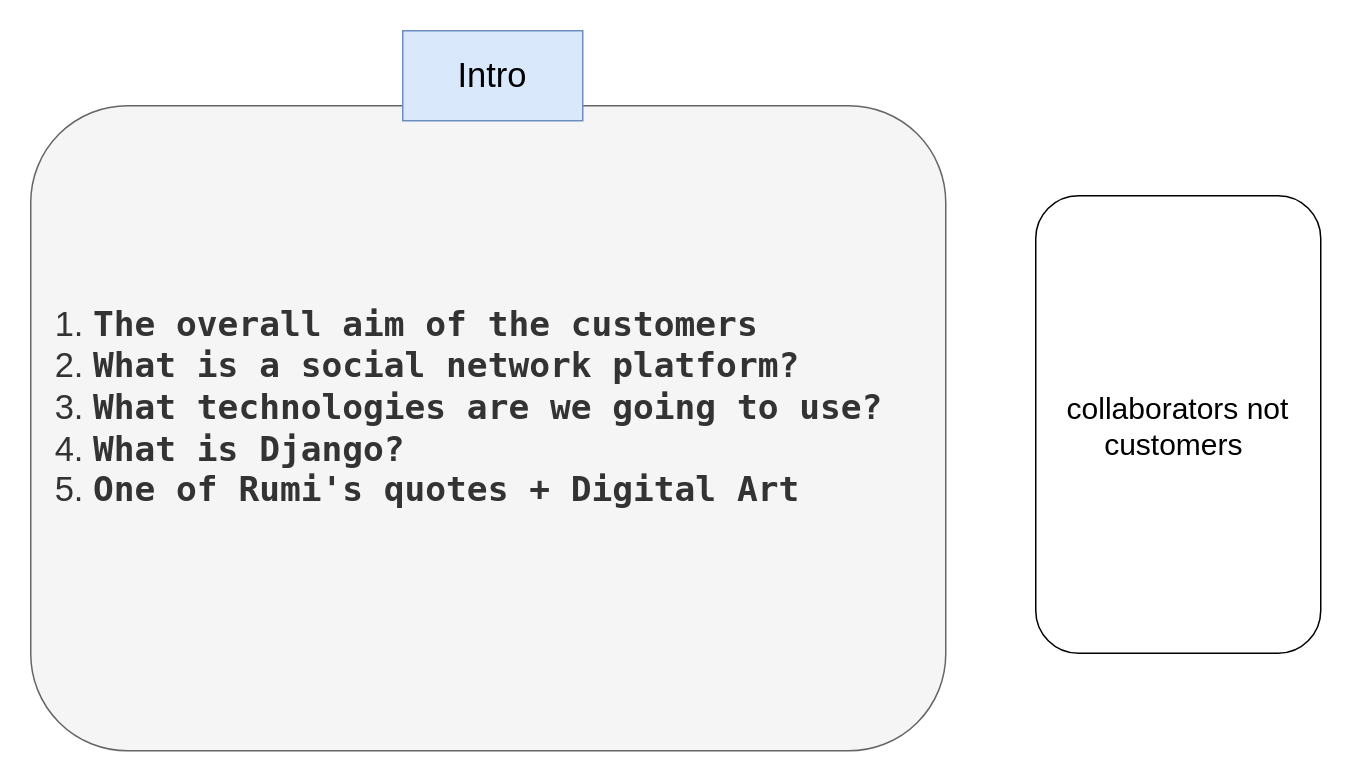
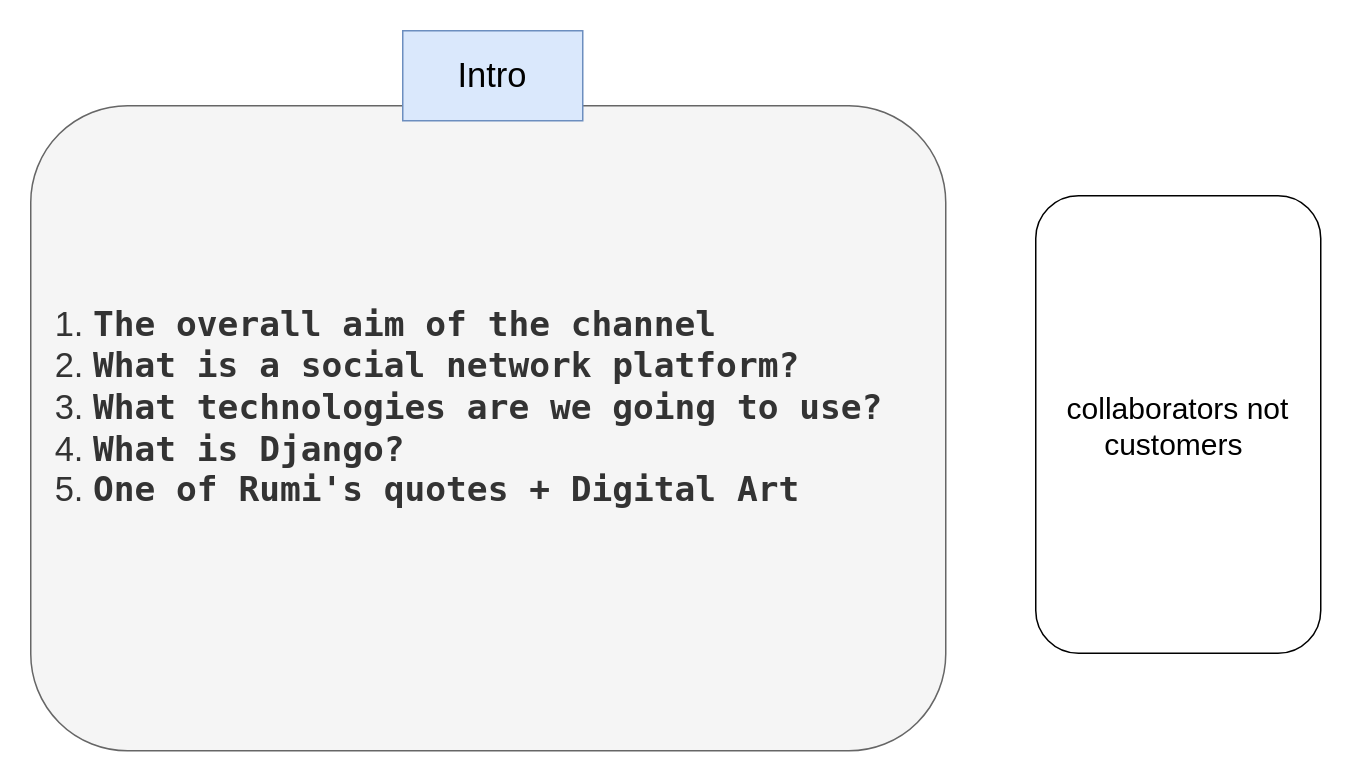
  <mxCell id="0" />
  <mxCell id="1" parent="0" />
- <mxCell id="2" value="&lt;ol&gt;&lt;li&gt;&lt;span style=&quot;font-weight: bold; font-family: &amp;quot;Droid Sans Mono&amp;quot;, &amp;quot;monospace&amp;quot;, monospace; font-size: 23px;&quot;&gt;The overall aim of the customers&lt;/span&gt;&lt;/li&gt;&lt;li&gt;&lt;span style=&quot;font-family: &amp;quot;Droid Sans Mono&amp;quot;, &amp;quot;monospace&amp;quot;, monospace; font-weight: bold;&quot;&gt;What is a social network platform?&lt;/span&gt;&lt;br&gt;&lt;/li&gt;&lt;li&gt;&lt;span style=&quot;font-weight: bold; font-family: &amp;quot;Droid Sans Mono&amp;quot;, &amp;quot;monospace&amp;quot;, monospace;&quot;&gt;What technologies are we going to use?&lt;/span&gt;&lt;br&gt;&lt;/li&gt;&lt;li&gt;&lt;span style=&quot;font-weight: bold; font-family: &amp;quot;Droid Sans Mono&amp;quot;, &amp;quot;monospace&amp;quot;, monospace;&quot;&gt;What is Django?&lt;/span&gt;&lt;/li&gt;&lt;li&gt;&lt;span style=&quot;font-weight: bold; font-family: &amp;quot;Droid Sans Mono&amp;quot;, &amp;quot;monospace&amp;quot;, monospace;&quot;&gt;One of Rumi's quotes + Digital Art&lt;/span&gt;&lt;span style=&quot;color: rgb(166, 226, 46); font-family: &amp;quot;Droid Sans Mono&amp;quot;, &amp;quot;monospace&amp;quot;, monospace; font-weight: bold;&quot;&gt;&amp;nbsp;&lt;/span&gt;&lt;/li&gt;&lt;/ol&gt;&lt;span style=&quot;background-color: rgb(39, 40, 34); color: rgb(166, 226, 46); font-family: &amp;quot;Droid Sans Mono&amp;quot;, &amp;quot;monospace&amp;quot;, monospace; font-size: 23px; font-weight: bold;&quot;&gt;&lt;br&gt;&lt;/span&gt;" style="rounded=1;whiteSpace=wrap;html=1;fontSize=23;align=left;fillColor=#f5f5f5;fontColor=#333333;strokeColor=#666666;" parent="1" vertex="1"><mxGeometry x="20" y="70" width="610" height="430" as="geometry" /></mxCell>
+ <mxCell id="2" value="&lt;ol&gt;&lt;li&gt;&lt;span style=&quot;font-weight: bold; font-family: &amp;quot;Droid Sans Mono&amp;quot;, &amp;quot;monospace&amp;quot;, monospace; font-size: 23px;&quot;&gt;The overall aim of the channel&lt;/span&gt;&lt;/li&gt;&lt;li&gt;&lt;span style=&quot;font-family: &amp;quot;Droid Sans Mono&amp;quot;, &amp;quot;monospace&amp;quot;, monospace; font-weight: bold;&quot;&gt;What is a social network platform?&lt;/span&gt;&lt;br&gt;&lt;/li&gt;&lt;li&gt;&lt;span style=&quot;font-weight: bold; font-family: &amp;quot;Droid Sans Mono&amp;quot;, &amp;quot;monospace&amp;quot;, monospace;&quot;&gt;What technologies are we going to use?&lt;/span&gt;&lt;br&gt;&lt;/li&gt;&lt;li&gt;&lt;span style=&quot;font-weight: bold; font-family: &amp;quot;Droid Sans Mono&amp;quot;, &amp;quot;monospace&amp;quot;, monospace;&quot;&gt;What is Django?&lt;/span&gt;&lt;/li&gt;&lt;li&gt;&lt;span style=&quot;font-weight: bold; font-family: &amp;quot;Droid Sans Mono&amp;quot;, &amp;quot;monospace&amp;quot;, monospace;&quot;&gt;One of Rumi's quotes + Digital Art&lt;/span&gt;&lt;span style=&quot;color: rgb(166, 226, 46); font-family: &amp;quot;Droid Sans Mono&amp;quot;, &amp;quot;monospace&amp;quot;, monospace; font-weight: bold;&quot;&gt;&amp;nbsp;&lt;/span&gt;&lt;/li&gt;&lt;/ol&gt;&lt;span style=&quot;background-color: rgb(39, 40, 34); color: rgb(166, 226, 46); font-family: &amp;quot;Droid Sans Mono&amp;quot;, &amp;quot;monospace&amp;quot;, monospace; font-size: 23px; font-weight: bold;&quot;&gt;&lt;br&gt;&lt;/span&gt;" style="rounded=1;whiteSpace=wrap;html=1;fontSize=23;align=left;fillColor=#f5f5f5;fontColor=#333333;strokeColor=#666666;" parent="1" vertex="1"><mxGeometry x="20" y="70" width="610" height="430" as="geometry" /></mxCell>
  <mxCell id="3" value="Intro" style="rounded=0;whiteSpace=wrap;html=1;fontSize=23;fillColor=#dae8fc;strokeColor=#6c8ebf;" parent="1" vertex="1"><mxGeometry x="268" y="20" width="120" height="60" as="geometry" /></mxCell>
  <mxCell id="4" value="&lt;font style=&quot;font-size: 20px;&quot;&gt;collaborators not customers&amp;nbsp;&lt;/font&gt;" style="rounded=1;whiteSpace=wrap;html=1;" vertex="1" parent="1"><mxGeometry x="690" y="130" width="190" height="305" as="geometry" /></mxCell>
